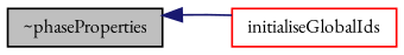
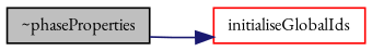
  digraph {
    rankdir=LR
    fontname="EB Garamond"
    node [fontname="EB Garamond" fontsize=10 shape=record]
    n1 [color=black fillcolor=grey75 fontcolor=black height=0.2 label="~phaseProperties" style=filled width=0.4]
    n2 [color=red height=0.2 label=initialiseGlobalIds width=0.4]
-   n2 -> n1 [color=midnightblue fontname="EB Garamond" fontsize=10 labelfontname=FreeSans labelfontsize=10 style=solid]
+   n1 -> n2 [color=midnightblue fontname="EB Garamond" fontsize=10 labelfontname=FreeSans labelfontsize=10 style=solid]
  }
